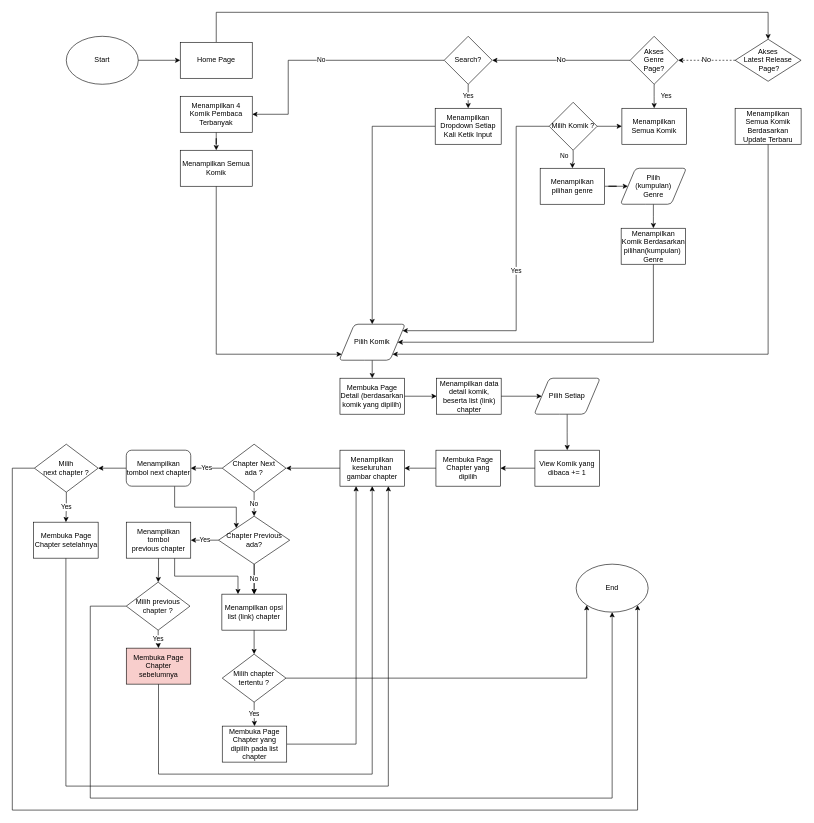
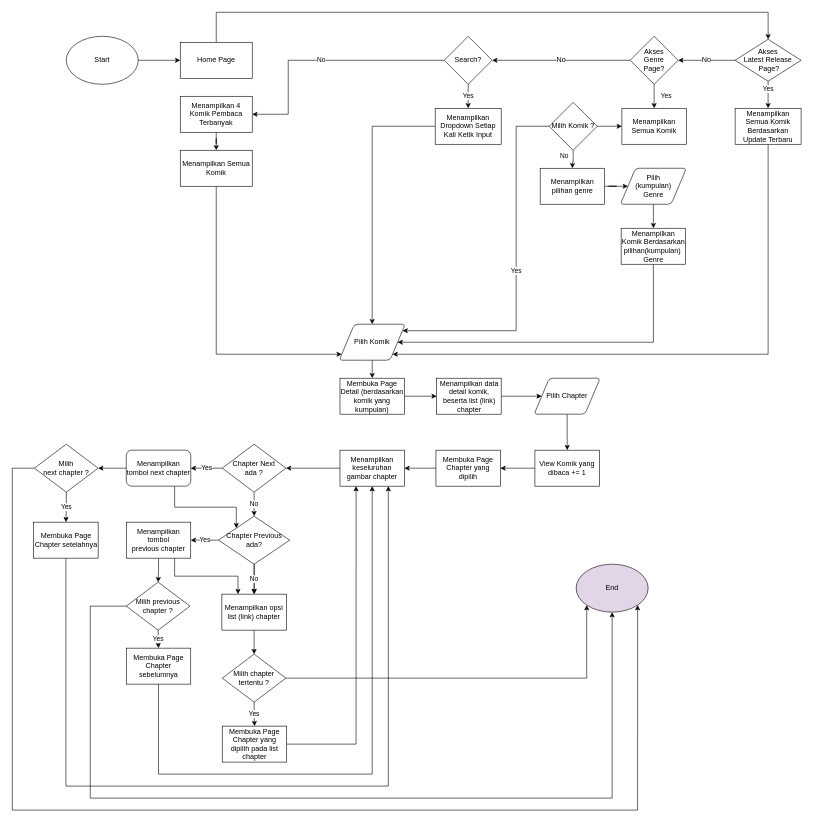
  <mxCell id="0" />
  <mxCell id="1" parent="0" />
  <mxCell id="2" value="Start" style="ellipse;whiteSpace=wrap;html=1;" parent="1" vertex="1"><mxGeometry x="110" y="60" width="120" height="80" as="geometry" /></mxCell>
- <mxCell id="3" value="End" style="ellipse;whiteSpace=wrap;html=1;" parent="1" vertex="1"><mxGeometry x="960" y="940" width="120" height="80" as="geometry" /></mxCell>
+ <mxCell id="3" value="End" style="ellipse;whiteSpace=wrap;html=1;fillColor=#e1d5e7;" parent="1" vertex="1"><mxGeometry x="960" y="940" width="120" height="80" as="geometry" /></mxCell>
  <mxCell id="4" style="edgeStyle=elbowEdgeStyle;rounded=0;orthogonalLoop=1;jettySize=auto;html=1;entryX=0.5;entryY=0;entryDx=0;entryDy=0;elbow=vertical;" parent="1" source="5" target="8" edge="1"><mxGeometry relative="1" as="geometry"><Array as="points"><mxPoint x="730" y="20" /></Array></mxGeometry></mxCell>
  <mxCell id="5" value="Home Page" style="rounded=0;whiteSpace=wrap;html=1;" parent="1" vertex="1"><mxGeometry x="300" y="70" width="120" height="60" as="geometry" /></mxCell>
- <mxCell id="7" value="No" style="edgeStyle=orthogonalEdgeStyle;rounded=0;orthogonalLoop=1;jettySize=auto;html=1;fontSize=12;dashed=1;" parent="1" source="8" target="19" edge="1"><mxGeometry relative="1" as="geometry" /></mxCell>
+ <mxCell id="6" value="Yes" style="edgeStyle=orthogonalEdgeStyle;rounded=0;orthogonalLoop=1;jettySize=auto;html=1;" parent="1" source="8" target="11" edge="1"><mxGeometry y="-10" relative="1" as="geometry"><mxPoint x="10" y="-10" as="offset" /><mxPoint x="1370" y="200" as="targetPoint" /></mxGeometry></mxCell>
+ <mxCell id="7" value="No" style="edgeStyle=orthogonalEdgeStyle;rounded=0;orthogonalLoop=1;jettySize=auto;html=1;fontSize=12;" parent="1" source="8" target="19" edge="1"><mxGeometry relative="1" as="geometry" /></mxCell>
  <mxCell id="8" value="&lt;font style=&quot;font-size: 12px&quot;&gt;Akses &lt;br&gt;Latest Release&lt;br&gt;&amp;nbsp;Page?&lt;/font&gt;" style="rhombus;whiteSpace=wrap;html=1;" parent="1" vertex="1"><mxGeometry x="1225" y="65" width="110" height="70" as="geometry" /></mxCell>
  <mxCell id="9" value="Yes" style="edgeStyle=orthogonalEdgeStyle;rounded=0;orthogonalLoop=1;jettySize=auto;html=1;" parent="1" source="21" target="16" edge="1"><mxGeometry relative="1" as="geometry"><Array as="points" /><mxPoint x="930" y="-70" as="sourcePoint" /><mxPoint as="offset" /></mxGeometry></mxCell>
  <mxCell id="10" style="edgeStyle=elbowEdgeStyle;shape=connector;rounded=0;orthogonalLoop=1;jettySize=auto;elbow=vertical;html=1;labelBackgroundColor=default;fontFamily=Helvetica;fontSize=11;fontColor=default;endArrow=classic;strokeColor=default;" parent="1" source="11" target="24" edge="1"><mxGeometry relative="1" as="geometry"><Array as="points"><mxPoint x="880" y="590" /></Array></mxGeometry></mxCell>
  <mxCell id="11" value="Menampilkan Semua Komik Berdasarkan Update Terbaru" style="rounded=0;whiteSpace=wrap;html=1;" parent="1" vertex="1"><mxGeometry x="1225" y="180" width="110" height="60" as="geometry" /></mxCell>
  <mxCell id="12" value="Menampilkan Semua Komik" style="rounded=0;whiteSpace=wrap;html=1;" parent="1" vertex="1"><mxGeometry x="1036.25" y="180" width="107.5" height="60" as="geometry" /></mxCell>
  <mxCell id="13" style="edgeStyle=orthogonalEdgeStyle;rounded=0;orthogonalLoop=1;jettySize=auto;html=1;" parent="1" source="14" target="30" edge="1"><mxGeometry relative="1" as="geometry"><mxPoint x="1278.75" y="314" as="sourcePoint" /><mxPoint x="948.75" y="280" as="targetPoint" /></mxGeometry></mxCell>
  <mxCell id="14" value="Menampilkan pilihan genre" style="rounded=0;whiteSpace=wrap;html=1;" parent="1" vertex="1"><mxGeometry x="900" y="280" width="107.5" height="60" as="geometry" /></mxCell>
  <mxCell id="15" style="edgeStyle=orthogonalEdgeStyle;shape=connector;rounded=0;orthogonalLoop=1;jettySize=auto;html=1;labelBackgroundColor=default;fontFamily=Helvetica;fontSize=11;fontColor=default;endArrow=classic;strokeColor=default;elbow=vertical;" parent="1" source="16" target="24" edge="1"><mxGeometry relative="1" as="geometry" /></mxCell>
  <mxCell id="16" value="Menampilkan Dropdown Setiap Kali Ketik Input" style="rounded=0;whiteSpace=wrap;html=1;" parent="1" vertex="1"><mxGeometry x="725" y="180" width="110" height="60" as="geometry" /></mxCell>
  <mxCell id="17" value="Yes" style="edgeStyle=orthogonalEdgeStyle;rounded=0;orthogonalLoop=1;jettySize=auto;html=1;" parent="1" source="19" target="12" edge="1"><mxGeometry y="20" relative="1" as="geometry"><mxPoint as="offset" /><mxPoint x="1255" y="54" as="targetPoint" /></mxGeometry></mxCell>
  <mxCell id="18" value="No" style="edgeStyle=orthogonalEdgeStyle;rounded=0;orthogonalLoop=1;jettySize=auto;html=1;fontSize=12;" parent="1" source="19" target="21" edge="1"><mxGeometry relative="1" as="geometry" /></mxCell>
  <mxCell id="19" value="&lt;span&gt;Akses&lt;br&gt;Genre&lt;br&gt;Page?&lt;br&gt;&lt;/span&gt;" style="rhombus;whiteSpace=wrap;html=1;" parent="1" vertex="1"><mxGeometry x="1050" y="60" width="80" height="80" as="geometry" /></mxCell>
  <mxCell id="20" value="No" style="edgeStyle=orthogonalEdgeStyle;shape=connector;rounded=0;orthogonalLoop=1;jettySize=auto;elbow=vertical;html=1;labelBackgroundColor=default;fontFamily=Helvetica;fontSize=11;fontColor=default;endArrow=classic;strokeColor=default;" parent="1" source="21" target="26" edge="1"><mxGeometry relative="1" as="geometry"><Array as="points"><mxPoint x="480" y="100" /><mxPoint x="480" y="190" /></Array></mxGeometry></mxCell>
  <mxCell id="21" value="&lt;span&gt;Search?&lt;/span&gt;" style="rhombus;whiteSpace=wrap;html=1;" parent="1" vertex="1"><mxGeometry x="740" y="60" width="80" height="80" as="geometry" /></mxCell>
  <mxCell id="22" style="edgeStyle=orthogonalEdgeStyle;rounded=0;orthogonalLoop=1;jettySize=auto;html=1;" parent="1" source="2" target="5" edge="1"><mxGeometry relative="1" as="geometry"><mxPoint x="640" y="-150" as="sourcePoint" /></mxGeometry></mxCell>
  <mxCell id="23" style="edgeStyle=orthogonalEdgeStyle;shape=connector;rounded=0;orthogonalLoop=1;jettySize=auto;html=1;labelBackgroundColor=default;fontFamily=Helvetica;fontSize=11;fontColor=default;endArrow=classic;strokeColor=default;elbow=vertical;" parent="1" source="24" target="38" edge="1"><mxGeometry relative="1" as="geometry" /></mxCell>
  <mxCell id="24" value="Pilih Komik" style="shape=parallelogram;html=1;strokeWidth=1;perimeter=parallelogramPerimeter;whiteSpace=wrap;rounded=1;arcSize=12;size=0.23;fontSize=12;" parent="1" vertex="1"><mxGeometry x="565" y="540" width="110" height="60" as="geometry" /></mxCell>
  <mxCell id="25" style="edgeStyle=orthogonalEdgeStyle;rounded=0;orthogonalLoop=1;jettySize=auto;html=1;fontSize=12;" parent="1" source="26" target="28" edge="1"><mxGeometry relative="1" as="geometry" /></mxCell>
  <mxCell id="26" value="Menampilkan 4 Komik Pembaca Terbanyak" style="rounded=0;whiteSpace=wrap;html=1;" parent="1" vertex="1"><mxGeometry x="300" y="160" width="120" height="60" as="geometry" /></mxCell>
  <mxCell id="27" style="edgeStyle=elbowEdgeStyle;rounded=0;orthogonalLoop=1;jettySize=auto;html=1;fontSize=12;elbow=vertical;" parent="1" source="28" target="24" edge="1"><mxGeometry relative="1" as="geometry"><Array as="points"><mxPoint x="500" y="590" /><mxPoint x="500" y="570" /></Array></mxGeometry></mxCell>
  <mxCell id="28" value="Menampilkan Semua Komik" style="rounded=0;whiteSpace=wrap;html=1;" parent="1" vertex="1"><mxGeometry x="300" y="250" width="120" height="60" as="geometry" /></mxCell>
  <mxCell id="29" style="edgeStyle=elbowEdgeStyle;shape=connector;rounded=0;orthogonalLoop=1;jettySize=auto;elbow=vertical;html=1;labelBackgroundColor=default;fontFamily=Helvetica;fontSize=11;fontColor=default;endArrow=classic;strokeColor=default;" parent="1" source="30" target="32" edge="1"><mxGeometry relative="1" as="geometry" /></mxCell>
  <mxCell id="30" value="Pilih &lt;br&gt;(kumpulan)&lt;br&gt;Genre" style="shape=parallelogram;html=1;strokeWidth=1;perimeter=parallelogramPerimeter;whiteSpace=wrap;rounded=1;arcSize=12;size=0.23;fontSize=12;" parent="1" vertex="1"><mxGeometry x="1033.75" y="280" width="110" height="60" as="geometry" /></mxCell>
  <mxCell id="31" style="edgeStyle=elbowEdgeStyle;shape=connector;rounded=0;orthogonalLoop=1;jettySize=auto;html=1;labelBackgroundColor=default;fontFamily=Helvetica;fontSize=11;fontColor=default;endArrow=classic;strokeColor=default;elbow=vertical;" parent="1" source="32" target="24" edge="1"><mxGeometry relative="1" as="geometry"><Array as="points"><mxPoint x="860" y="570" /></Array></mxGeometry></mxCell>
  <mxCell id="32" value="Menampilkan Komik Berdasarkan pilihan(kumpulan)&amp;nbsp;&lt;br&gt;Genre" style="rounded=0;whiteSpace=wrap;html=1;" parent="1" vertex="1"><mxGeometry x="1035" y="380" width="107.5" height="60" as="geometry" /></mxCell>
  <mxCell id="33" value="Yes" style="edgeStyle=elbowEdgeStyle;shape=connector;rounded=0;orthogonalLoop=1;jettySize=auto;html=1;labelBackgroundColor=default;fontFamily=Helvetica;fontSize=11;fontColor=default;endArrow=classic;strokeColor=default;entryX=0.96;entryY=0.18;entryDx=0;entryDy=0;entryPerimeter=0;" parent="1" source="36" target="24" edge="1"><mxGeometry x="0.01" relative="1" as="geometry"><Array as="points"><mxPoint x="860" y="380" /></Array><mxPoint as="offset" /></mxGeometry></mxCell>
  <mxCell id="34" style="edgeStyle=orthogonalEdgeStyle;shape=connector;rounded=0;orthogonalLoop=1;jettySize=auto;html=1;labelBackgroundColor=default;fontFamily=Helvetica;fontSize=11;fontColor=default;endArrow=classic;strokeColor=default;elbow=vertical;" parent="1" source="36" target="12" edge="1"><mxGeometry relative="1" as="geometry" /></mxCell>
  <mxCell id="35" value="No" style="edgeStyle=orthogonalEdgeStyle;shape=connector;rounded=0;orthogonalLoop=1;jettySize=auto;html=1;labelBackgroundColor=default;fontFamily=Helvetica;fontSize=11;fontColor=default;endArrow=classic;strokeColor=default;elbow=vertical;" parent="1" source="36" target="14" edge="1"><mxGeometry x="-0.36" y="-15" relative="1" as="geometry"><mxPoint as="offset" /></mxGeometry></mxCell>
  <mxCell id="36" value="&lt;span&gt;Milih Komik ?&lt;/span&gt;" style="rhombus;whiteSpace=wrap;html=1;" parent="1" vertex="1"><mxGeometry x="915" y="170" width="80" height="80" as="geometry" /></mxCell>
  <mxCell id="37" style="edgeStyle=orthogonalEdgeStyle;shape=connector;rounded=0;orthogonalLoop=1;jettySize=auto;html=1;labelBackgroundColor=default;fontFamily=Helvetica;fontSize=11;fontColor=default;endArrow=classic;strokeColor=default;elbow=vertical;" parent="1" source="38" target="40" edge="1"><mxGeometry relative="1" as="geometry" /></mxCell>
- <mxCell id="38" value="Membuka Page Detail (berdasarkan komik yang dipilih)" style="rounded=0;whiteSpace=wrap;html=1;" parent="1" vertex="1"><mxGeometry x="566.25" y="630" width="107.5" height="60" as="geometry" /></mxCell>
+ <mxCell id="38" value="Membuka Page Detail (berdasarkan komik yang kumpulan)" style="rounded=0;whiteSpace=wrap;html=1;" parent="1" vertex="1"><mxGeometry x="566.25" y="630" width="107.5" height="60" as="geometry" /></mxCell>
  <mxCell id="39" style="edgeStyle=orthogonalEdgeStyle;shape=connector;rounded=0;orthogonalLoop=1;jettySize=auto;html=1;labelBackgroundColor=default;fontFamily=Helvetica;fontSize=11;fontColor=default;endArrow=classic;strokeColor=default;elbow=vertical;" parent="1" source="40" target="42" edge="1"><mxGeometry relative="1" as="geometry" /></mxCell>
  <mxCell id="40" value="Menampilkan data detail komik, beserta list (link) chapter" style="rounded=0;whiteSpace=wrap;html=1;" parent="1" vertex="1"><mxGeometry x="727.5" y="630" width="107.5" height="60" as="geometry" /></mxCell>
  <mxCell id="41" style="edgeStyle=orthogonalEdgeStyle;shape=connector;rounded=0;orthogonalLoop=1;jettySize=auto;html=1;labelBackgroundColor=default;fontFamily=Helvetica;fontSize=11;fontColor=default;endArrow=classic;strokeColor=default;elbow=vertical;" parent="1" source="42" target="44" edge="1"><mxGeometry relative="1" as="geometry" /></mxCell>
- <mxCell id="42" value="Pilih Setiap" style="shape=parallelogram;html=1;strokeWidth=1;perimeter=parallelogramPerimeter;whiteSpace=wrap;rounded=1;arcSize=12;size=0.23;fontSize=12;" parent="1" vertex="1"><mxGeometry x="890" y="630" width="110" height="60" as="geometry" /></mxCell>
+ <mxCell id="42" value="Pilih Chapter" style="shape=parallelogram;html=1;strokeWidth=1;perimeter=parallelogramPerimeter;whiteSpace=wrap;rounded=1;arcSize=12;size=0.23;fontSize=12;" parent="1" vertex="1"><mxGeometry x="890" y="630" width="110" height="60" as="geometry" /></mxCell>
  <mxCell id="43" style="edgeStyle=orthogonalEdgeStyle;shape=connector;rounded=0;orthogonalLoop=1;jettySize=auto;html=1;labelBackgroundColor=default;fontFamily=Helvetica;fontSize=11;fontColor=default;endArrow=classic;strokeColor=default;elbow=vertical;" parent="1" source="44" target="48" edge="1"><mxGeometry relative="1" as="geometry" /></mxCell>
  <mxCell id="44" value="View Komik yang dibaca += 1" style="rounded=0;whiteSpace=wrap;html=1;" parent="1" vertex="1"><mxGeometry x="891.25" y="750" width="107.5" height="60" as="geometry" /></mxCell>
  <mxCell id="45" style="edgeStyle=orthogonalEdgeStyle;shape=connector;rounded=0;orthogonalLoop=1;jettySize=auto;html=1;labelBackgroundColor=default;fontFamily=Helvetica;fontSize=11;fontColor=default;endArrow=classic;strokeColor=default;elbow=vertical;" parent="1" source="46" target="68" edge="1"><mxGeometry relative="1" as="geometry"><mxPoint x="296.87" y="780" as="targetPoint" /></mxGeometry></mxCell>
  <mxCell id="46" value="Menampilkan keseluruhan gambar chapter" style="rounded=0;whiteSpace=wrap;html=1;" parent="1" vertex="1"><mxGeometry x="566.25" y="750" width="107.5" height="60" as="geometry" /></mxCell>
  <mxCell id="47" style="edgeStyle=orthogonalEdgeStyle;shape=connector;rounded=0;orthogonalLoop=1;jettySize=auto;html=1;labelBackgroundColor=default;fontFamily=Helvetica;fontSize=11;fontColor=default;endArrow=classic;strokeColor=default;elbow=vertical;" parent="1" source="48" target="46" edge="1"><mxGeometry relative="1" as="geometry" /></mxCell>
  <mxCell id="48" value="Membuka Page Chapter&amp;nbsp;yang dipilih" style="rounded=0;whiteSpace=wrap;html=1;" parent="1" vertex="1"><mxGeometry x="726.25" y="750" width="107.5" height="60" as="geometry" /></mxCell>
  <mxCell id="49" style="edgeStyle=orthogonalEdgeStyle;shape=connector;rounded=0;orthogonalLoop=1;jettySize=auto;html=1;labelBackgroundColor=default;fontFamily=Helvetica;fontSize=11;fontColor=default;endArrow=classic;strokeColor=default;elbow=vertical;" parent="1" source="65" target="52" edge="1"><mxGeometry relative="1" as="geometry"><mxPoint x="-86.847" y="810" as="sourcePoint" /></mxGeometry></mxCell>
  <mxCell id="50" value="Yes" style="edgeStyle=orthogonalEdgeStyle;shape=connector;rounded=0;orthogonalLoop=1;jettySize=auto;html=1;labelBackgroundColor=default;fontFamily=Helvetica;fontSize=11;fontColor=default;endArrow=classic;strokeColor=default;elbow=vertical;" parent="1" source="52" target="57" edge="1"><mxGeometry relative="1" as="geometry" /></mxCell>
  <mxCell id="51" style="edgeStyle=orthogonalEdgeStyle;shape=connector;rounded=0;orthogonalLoop=1;jettySize=auto;html=1;labelBackgroundColor=default;fontFamily=Helvetica;fontSize=11;fontColor=default;endArrow=classic;strokeColor=default;elbow=vertical;entryX=0;entryY=1;entryDx=0;entryDy=0;" parent="1" source="52" target="3" edge="1"><mxGeometry relative="1" as="geometry" /></mxCell>
  <mxCell id="52" value="&lt;span&gt;Milih chapter tertentu ?&lt;/span&gt;" style="rhombus;whiteSpace=wrap;html=1;" parent="1" vertex="1"><mxGeometry x="370" y="1090" width="106.25" height="80" as="geometry" /></mxCell>
  <mxCell id="53" value="Yes" style="edgeStyle=orthogonalEdgeStyle;shape=connector;rounded=0;orthogonalLoop=1;jettySize=auto;html=1;labelBackgroundColor=default;fontFamily=Helvetica;fontSize=11;fontColor=default;endArrow=classic;strokeColor=default;elbow=vertical;" parent="1" source="55" target="62" edge="1"><mxGeometry relative="1" as="geometry" /></mxCell>
  <mxCell id="54" style="edgeStyle=orthogonalEdgeStyle;shape=connector;rounded=0;orthogonalLoop=1;jettySize=auto;html=1;entryX=1;entryY=1;entryDx=0;entryDy=0;labelBackgroundColor=default;fontFamily=Helvetica;fontSize=11;fontColor=default;endArrow=classic;strokeColor=default;elbow=vertical;" parent="1" source="55" target="3" edge="1"><mxGeometry relative="1" as="geometry"><Array as="points"><mxPoint x="20" y="780" /><mxPoint x="20" y="1350" /><mxPoint x="1062" y="1350" /></Array></mxGeometry></mxCell>
  <mxCell id="55" value="&lt;span&gt;Milih &lt;br&gt;next chapter ?&lt;/span&gt;" style="rhombus;whiteSpace=wrap;html=1;" parent="1" vertex="1"><mxGeometry x="56.87" y="740" width="106.25" height="80" as="geometry" /></mxCell>
  <mxCell id="56" style="edgeStyle=orthogonalEdgeStyle;shape=connector;rounded=0;orthogonalLoop=1;jettySize=auto;html=1;labelBackgroundColor=default;fontFamily=Helvetica;fontSize=11;fontColor=default;endArrow=classic;strokeColor=default;elbow=vertical;entryX=0.25;entryY=1;entryDx=0;entryDy=0;" parent="1" source="57" target="46" edge="1"><mxGeometry relative="1" as="geometry" /></mxCell>
  <mxCell id="57" value="Membuka Page Chapter&amp;nbsp;yang dipilih pada list chapter" style="rounded=0;whiteSpace=wrap;html=1;" parent="1" vertex="1"><mxGeometry x="370" y="1210" width="107.5" height="60" as="geometry" /></mxCell>
  <mxCell id="58" value="Yes" style="edgeStyle=orthogonalEdgeStyle;shape=connector;rounded=0;orthogonalLoop=1;jettySize=auto;html=1;labelBackgroundColor=default;fontFamily=Helvetica;fontSize=11;fontColor=default;endArrow=classic;strokeColor=default;elbow=vertical;" parent="1" source="60" target="64" edge="1"><mxGeometry relative="1" as="geometry" /></mxCell>
  <mxCell id="59" style="edgeStyle=orthogonalEdgeStyle;shape=connector;rounded=0;orthogonalLoop=1;jettySize=auto;html=1;labelBackgroundColor=default;fontFamily=Helvetica;fontSize=11;fontColor=default;endArrow=classic;strokeColor=default;elbow=vertical;" parent="1" source="60" target="3" edge="1"><mxGeometry relative="1" as="geometry"><Array as="points"><mxPoint x="150" y="1010" /><mxPoint x="150" y="1330" /><mxPoint x="1020" y="1330" /></Array></mxGeometry></mxCell>
  <mxCell id="60" value="&lt;span&gt;Milih previous chapter ?&lt;/span&gt;" style="rhombus;whiteSpace=wrap;html=1;" parent="1" vertex="1"><mxGeometry x="210" y="970" width="106.25" height="80" as="geometry" /></mxCell>
  <mxCell id="61" style="edgeStyle=elbowEdgeStyle;shape=connector;rounded=0;orthogonalLoop=1;jettySize=auto;html=1;labelBackgroundColor=default;fontFamily=Helvetica;fontSize=11;fontColor=default;endArrow=classic;strokeColor=default;elbow=vertical;entryX=0.75;entryY=1;entryDx=0;entryDy=0;" parent="1" source="62" target="46" edge="1"><mxGeometry relative="1" as="geometry"><Array as="points"><mxPoint x="390" y="1310" /><mxPoint x="200" y="1340" /><mxPoint x="540" y="1020" /></Array></mxGeometry></mxCell>
  <mxCell id="62" value="Membuka Page Chapter setelahnya" style="rounded=0;whiteSpace=wrap;html=1;" parent="1" vertex="1"><mxGeometry x="55.62" y="870" width="107.5" height="60" as="geometry" /></mxCell>
  <mxCell id="63" style="edgeStyle=elbowEdgeStyle;shape=connector;rounded=0;orthogonalLoop=1;jettySize=auto;html=1;labelBackgroundColor=default;fontFamily=Helvetica;fontSize=11;fontColor=default;endArrow=classic;strokeColor=default;elbow=vertical;entryX=0.5;entryY=1;entryDx=0;entryDy=0;" parent="1" source="64" target="46" edge="1"><mxGeometry relative="1" as="geometry"><Array as="points"><mxPoint x="440" y="1290" /><mxPoint x="470" y="1160" /></Array></mxGeometry></mxCell>
- <mxCell id="64" value="Membuka Page Chapter sebelumnya" style="rounded=0;whiteSpace=wrap;html=1;fillColor=#f8cecc;" parent="1" vertex="1"><mxGeometry x="210" y="1080" width="107.5" height="60" as="geometry" /></mxCell>
+ <mxCell id="64" value="Membuka Page Chapter sebelumnya" style="rounded=0;whiteSpace=wrap;html=1;" parent="1" vertex="1"><mxGeometry x="210" y="1080" width="107.5" height="60" as="geometry" /></mxCell>
  <mxCell id="65" value="Menampilkan opsi list (link) chapter" style="rounded=0;whiteSpace=wrap;html=1;" parent="1" vertex="1"><mxGeometry x="369.38" y="990" width="107.5" height="60" as="geometry" /></mxCell>
  <mxCell id="66" value="Yes" style="edgeStyle=elbowEdgeStyle;shape=connector;rounded=0;orthogonalLoop=1;jettySize=auto;elbow=vertical;html=1;labelBackgroundColor=default;fontFamily=Helvetica;fontSize=11;fontColor=default;endArrow=classic;strokeColor=default;" parent="1" source="68" target="71" edge="1"><mxGeometry relative="1" as="geometry" /></mxCell>
  <mxCell id="67" value="No" style="edgeStyle=elbowEdgeStyle;shape=connector;rounded=0;orthogonalLoop=1;jettySize=auto;elbow=vertical;html=1;labelBackgroundColor=default;fontFamily=Helvetica;fontSize=11;fontColor=default;endArrow=classic;strokeColor=default;" parent="1" source="68" target="75" edge="1"><mxGeometry relative="1" as="geometry"><mxPoint x="180" y="780" as="targetPoint" /></mxGeometry></mxCell>
  <mxCell id="68" value="&lt;span&gt;Chapter Next&lt;br&gt;ada ?&lt;br&gt;&lt;/span&gt;" style="rhombus;whiteSpace=wrap;html=1;" parent="1" vertex="1"><mxGeometry x="370" y="740" width="106.25" height="80" as="geometry" /></mxCell>
  <mxCell id="69" style="edgeStyle=elbowEdgeStyle;shape=connector;rounded=0;orthogonalLoop=1;jettySize=auto;elbow=vertical;html=1;labelBackgroundColor=default;fontFamily=Helvetica;fontSize=11;fontColor=default;endArrow=classic;strokeColor=default;entryX=0;entryY=0;entryDx=0;entryDy=0;exitX=0.75;exitY=1;exitDx=0;exitDy=0;" parent="1" source="71" target="75" edge="1"><mxGeometry relative="1" as="geometry" /></mxCell>
  <mxCell id="70" style="edgeStyle=orthogonalEdgeStyle;shape=connector;rounded=0;orthogonalLoop=1;jettySize=auto;html=1;labelBackgroundColor=default;fontFamily=Helvetica;fontSize=11;fontColor=default;endArrow=classic;strokeColor=default;elbow=vertical;" parent="1" source="71" target="55" edge="1"><mxGeometry relative="1" as="geometry" /></mxCell>
  <mxCell id="71" value="Menampilkan tombol next chapter" style="whiteSpace=wrap;html=1;rounded=1;" parent="1" vertex="1"><mxGeometry x="210" y="750" width="107.5" height="60" as="geometry" /></mxCell>
  <mxCell id="72" value="Yes" style="edgeStyle=elbowEdgeStyle;shape=connector;rounded=0;orthogonalLoop=1;jettySize=auto;elbow=vertical;html=1;labelBackgroundColor=default;fontFamily=Helvetica;fontSize=11;fontColor=default;endArrow=classic;strokeColor=default;" parent="1" source="75" target="78" edge="1"><mxGeometry relative="1" as="geometry" /></mxCell>
  <mxCell id="73" style="edgeStyle=orthogonalEdgeStyle;shape=connector;rounded=0;orthogonalLoop=1;jettySize=auto;elbow=vertical;html=1;labelBackgroundColor=default;fontFamily=Helvetica;fontSize=11;fontColor=default;endArrow=classic;strokeColor=default;" parent="1" source="75" target="65" edge="1"><mxGeometry relative="1" as="geometry" /></mxCell>
  <mxCell id="74" value="No" style="edgeStyle=orthogonalEdgeStyle;shape=connector;rounded=0;orthogonalLoop=1;jettySize=auto;html=1;labelBackgroundColor=default;fontFamily=Helvetica;fontSize=11;fontColor=default;endArrow=classic;strokeColor=default;elbow=vertical;" parent="1" source="75" target="65" edge="1"><mxGeometry relative="1" as="geometry" /></mxCell>
  <mxCell id="75" value="&lt;span&gt;Chapter Previous ada?&lt;br&gt;&lt;/span&gt;" style="rhombus;whiteSpace=wrap;html=1;" parent="1" vertex="1"><mxGeometry x="363.75" y="860" width="118.75" height="80" as="geometry" /></mxCell>
  <mxCell id="76" style="edgeStyle=elbowEdgeStyle;shape=connector;rounded=0;orthogonalLoop=1;jettySize=auto;elbow=vertical;html=1;labelBackgroundColor=default;fontFamily=Helvetica;fontSize=11;fontColor=default;endArrow=classic;strokeColor=default;entryX=0.25;entryY=0;entryDx=0;entryDy=0;exitX=0.75;exitY=1;exitDx=0;exitDy=0;" parent="1" source="78" target="65" edge="1"><mxGeometry relative="1" as="geometry" /></mxCell>
  <mxCell id="77" style="edgeStyle=orthogonalEdgeStyle;shape=connector;rounded=0;orthogonalLoop=1;jettySize=auto;html=1;labelBackgroundColor=default;fontFamily=Helvetica;fontSize=11;fontColor=default;endArrow=classic;strokeColor=default;elbow=vertical;" parent="1" source="78" target="60" edge="1"><mxGeometry relative="1" as="geometry" /></mxCell>
  <mxCell id="78" value="Menampilkan tombol previous&amp;nbsp;chapter" style="rounded=0;whiteSpace=wrap;html=1;" parent="1" vertex="1"><mxGeometry x="210" y="870" width="107.5" height="60" as="geometry" /></mxCell>
